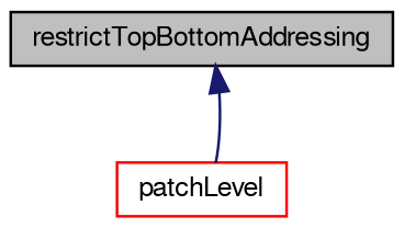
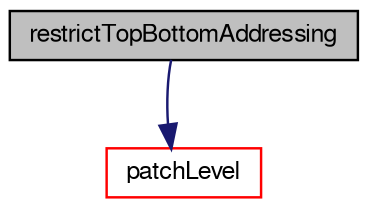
  digraph {
    rankdir=TB
    node [fontname=FreeSans fontsize=10 shape=record]
    n1 [color=black fillcolor=grey75 fontcolor=black height=0.2 label=restrictTopBottomAddressing style=filled width=0.4]
    n2 [color=red height=0.2 label=patchLevel width=0.4]
-   n2 -> n1 [color=midnightblue fontname=FreeSans fontsize=10 labelfontname=FreeSans labelfontsize=10 style=solid]
+   n1 -> n2 [color=midnightblue fontname=FreeSans fontsize=10 labelfontname=FreeSans labelfontsize=10 style=solid]
  }
